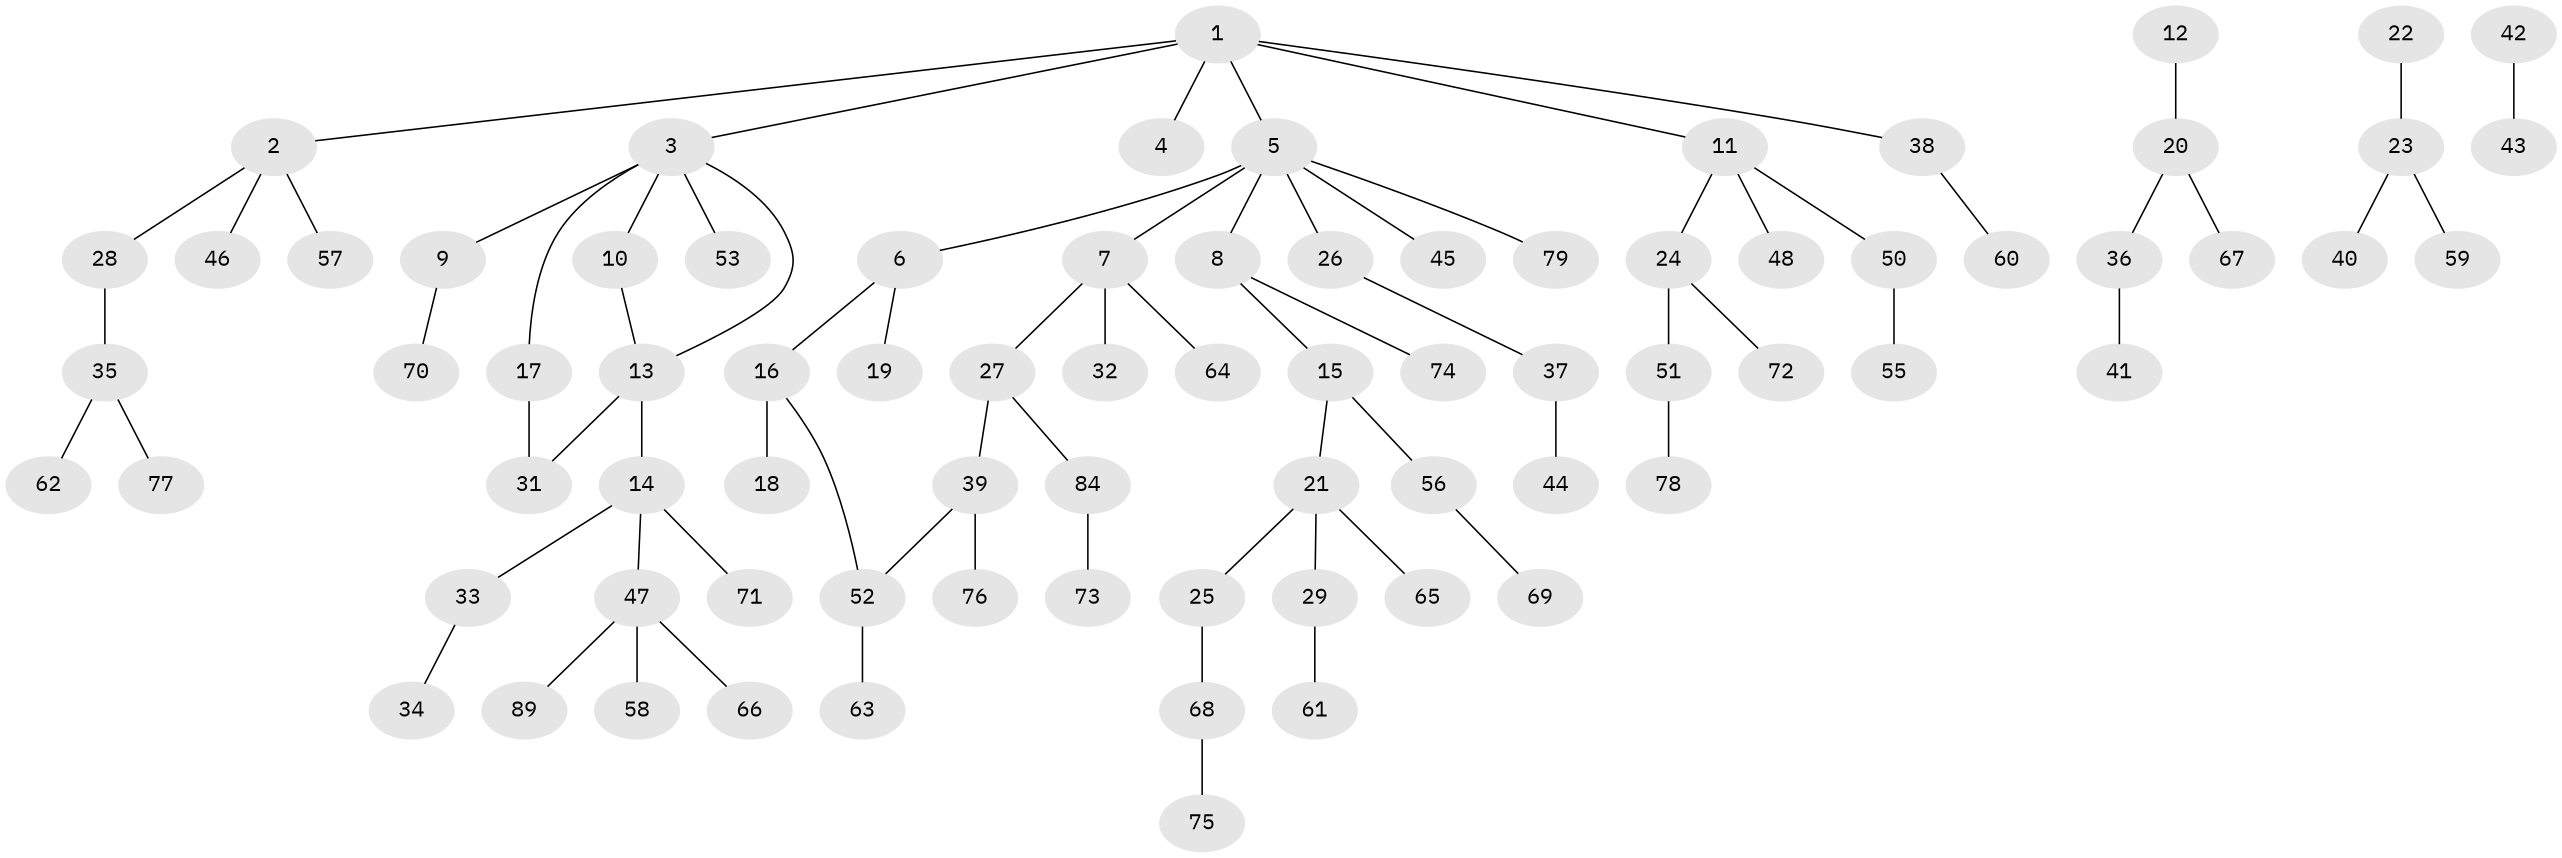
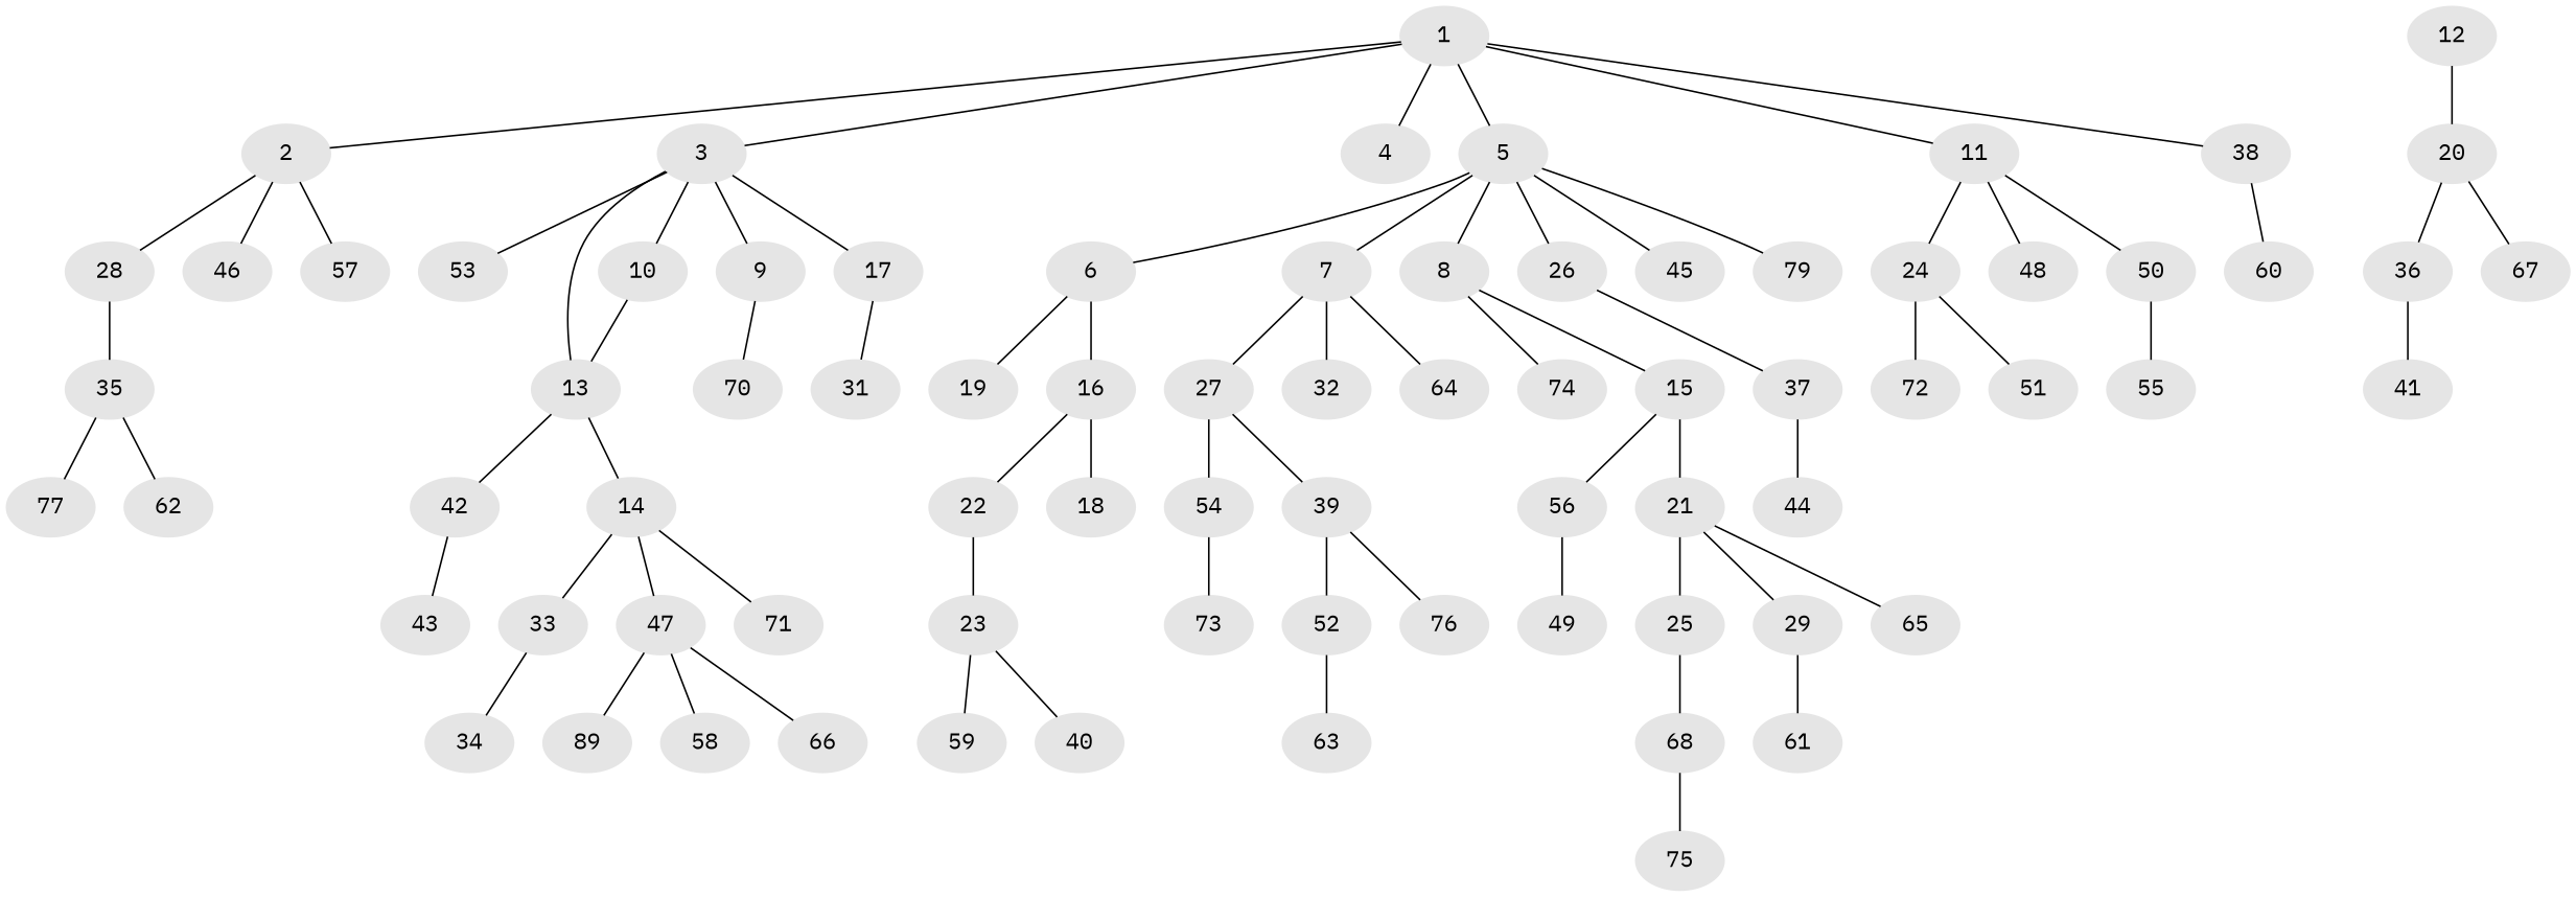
  graph {
    fontname="IBM Plex Mono"
    node [color=gray90 fontname="IBM Plex Mono" style=filled]
    edge [fontname="IBM Plex Mono"]
    1
    2
    3
    4
    5
    11
    38
    28
    46
    57
    9
    10
    17
    53
    13
    6
    7
    8
    26
    45
    79
    24
    48
    50
    60
    35
    70
    12
    20
    31
    16
    19
    27
    32
    64
    15
    74
    37
    18
    22
    39
-   54 [label=84]
+   54
    21
    56
    14
    42
    51
    72
    55
    36
    67
    33
    47
    71
    43
    34
    n57 [label=89]
    58
    66
    25
    29
    65
-   69
+   69 [label=49]
    23
    41
    68
    61
    40
    59
-   78
    75
    44
    52
    76
    73
    62
    77
    63
    1 -- 2
    1 -- 3
    1 -- 4
    1 -- 5
    1 -- 11
    1 -- 38
    2 -- 28
    2 -- 46
    2 -- 57
    3 -- 9
    3 -- 10
    3 -- 17
    3 -- 53
    3 -- 13
    5 -- 6
    5 -- 7
    5 -- 8
    5 -- 26
    5 -- 45
    5 -- 79
    11 -- 24
    11 -- 48
    11 -- 50
    38 -- 60
    28 -- 35
    9 -- 70
    10 -- 13
    17 -- 31
    13 -- 14
-   13 -- 31
+   13 -- 42
    6 -- 16
    6 -- 19
    7 -- 27
    7 -- 32
    7 -- 64
    8 -- 15
    8 -- 74
    26 -- 37
    24 -- 51
    24 -- 72
    50 -- 55
    35 -- 62
    35 -- 77
    12 -- 20
    20 -- 36
    20 -- 67
    16 -- 18
-   16 -- 52
+   16 -- 22
    27 -- 39
    27 -- 54
    15 -- 21
    15 -- 56
    37 -- 44
    22 -- 23
    39 -- 52
    39 -- 76
    54 -- 73
    21 -- 25
    21 -- 29
    21 -- 65
    56 -- 69
    14 -- 33
    14 -- 47
    14 -- 71
    42 -- 43
-   51 -- 78
    36 -- 41
    33 -- 34
    47 -- n57
    47 -- 58
    47 -- 66
    25 -- 68
    29 -- 61
    23 -- 40
    23 -- 59
    68 -- 75
    52 -- 63
  }
